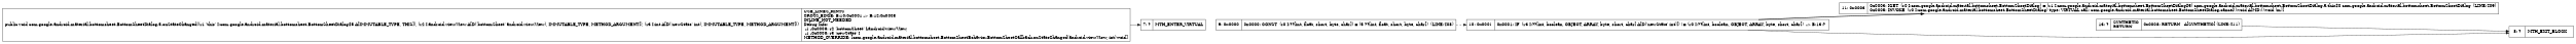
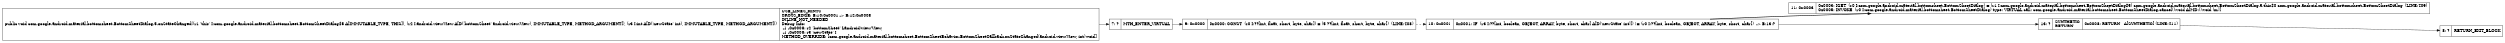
  digraph {
    rankdir=LR
    node [shape=record]
    edge [style=solid]
    n1 [label="{7\:\ ?|MTH_ENTER_VIRTUAL\l}"]
    n2 [label="{9\:\ 0x0000|0x0000: CONST  (r0 I:??[int, float, short, byte, char]) = (5 ??[int, float, short, byte, char])  (LINE:408)\l}"]
    n3 [label="{10\:\ 0x0001|0x0001: IF  (r3 I:??[int, boolean, OBJECT, ARRAY, byte, short, char] A[D('newState' int)]) != (r0 I:??[int, boolean, OBJECT, ARRAY, byte, short, char])  \-\> B:13:? \l}"]
    n4 [label="{11\:\ 0x0003|0x0003: IGET  (r0 I:com.google.android.material.bottomsheet.BottomSheetDialog) = (r1 I:com.google.android.material.bottomsheet.BottomSheetDialog$5) com.google.android.material.bottomsheet.BottomSheetDialog.5.this$0 com.google.android.material.bottomsheet.BottomSheetDialog  (LINE:409)\l0x0005: INVOKE  (r0 I:com.google.android.material.bottomsheet.BottomSheetDialog) type: VIRTUAL call: com.google.android.material.bottomsheet.BottomSheetDialog.cancel():void A[MD:():void (m)]\l}"]
    n5 [label="{13\:\ ?|SYNTHETIC\lRETURN\l|0x0008: RETURN   A[SYNTHETIC] (LINE:411)\l}"]
-   n6 [label="{8\:\ ?|MTH_EXIT_BLOCK\l}"]
+   n6 [label="{8\:\ ?|RETURN_EXIT_BLOCK\l}"]
    n7 [label="{public void com.google.android.material.bottomsheet.BottomSheetDialog.5.onStateChanged((r1 'this' I:com.google.android.material.bottomsheet.BottomSheetDialog$5 A[IMMUTABLE_TYPE, THIS]), (r2 I:android.view.View A[D('bottomSheet' android.view.View), IMMUTABLE_TYPE, METHOD_ARGUMENT]), (r3 I:int A[D('newState' int), IMMUTABLE_TYPE, METHOD_ARGUMENT]))  | USE_LINES_HINTS\lCROSS_EDGE: B:10:0x0001 \-\> B:12:0x0008\lINLINE_NOT_NEEDED\lDebug Info:\l  \-1 \-0x0008: r2 'bottomSheet' Landroid\/view\/View;\l  \-1 \-0x0008: r3 'newState' I\lMETHOD_OVERRIDE: [com.google.android.material.bottomsheet.BottomSheetBehavior.BottomSheetCallback.onStateChanged(android.view.View, int):void]\l}"]
+   n1 -> n2
    n2 -> n3 [style=dashed]
    n3 -> n4 [style=bold]
-   n3 -> n6
+   n3 -> n5
    n5 -> n6
    n7 -> n1
  }
